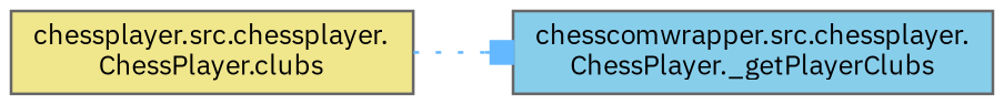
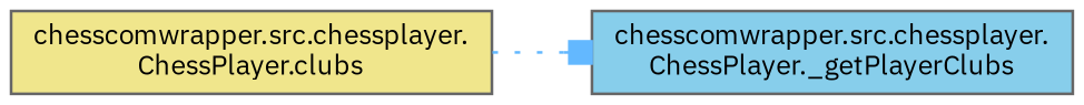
  digraph {
    rankdir=LR
    fontname="IBM Plex Sans"
    node [fontname="IBM Plex Sans" fontsize=10 shape=box style=filled]
-   n1 [color=gray40 fillcolor=khaki fontcolor=black height=0.2 label="chessplayer.src.chessplayer.\lChessPlayer.clubs" width=0.4]
+   n1 [color=gray40 fillcolor=khaki fontcolor=black height=0.2 label="chesscomwrapper.src.chessplayer.\lChessPlayer.clubs" width=0.4]
    n2 [color=grey40 fillcolor=skyblue height=0.2 label="chesscomwrapper.src.chessplayer.\lChessPlayer._getPlayerClubs" width=0.4]
    n1 -> n2 [color=steelblue1 fontname="IBM Plex Sans" fontsize=10 labelfontname=Helvetica labelfontsize=10 style=dotted arrowhead=box]
  }
